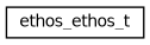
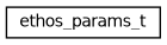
  digraph {
    rankdir=TB
-   n1 [color=black fillcolor=white fontname=Helvetica fontsize=10 height=0.2 label=ethos_ethos_t shape=record style=filled width=0.4]
+   n1 [color=black fillcolor=white fontname=Helvetica fontsize=10 height=0.2 label=ethos_params_t shape=record style=filled width=0.4]
  }
